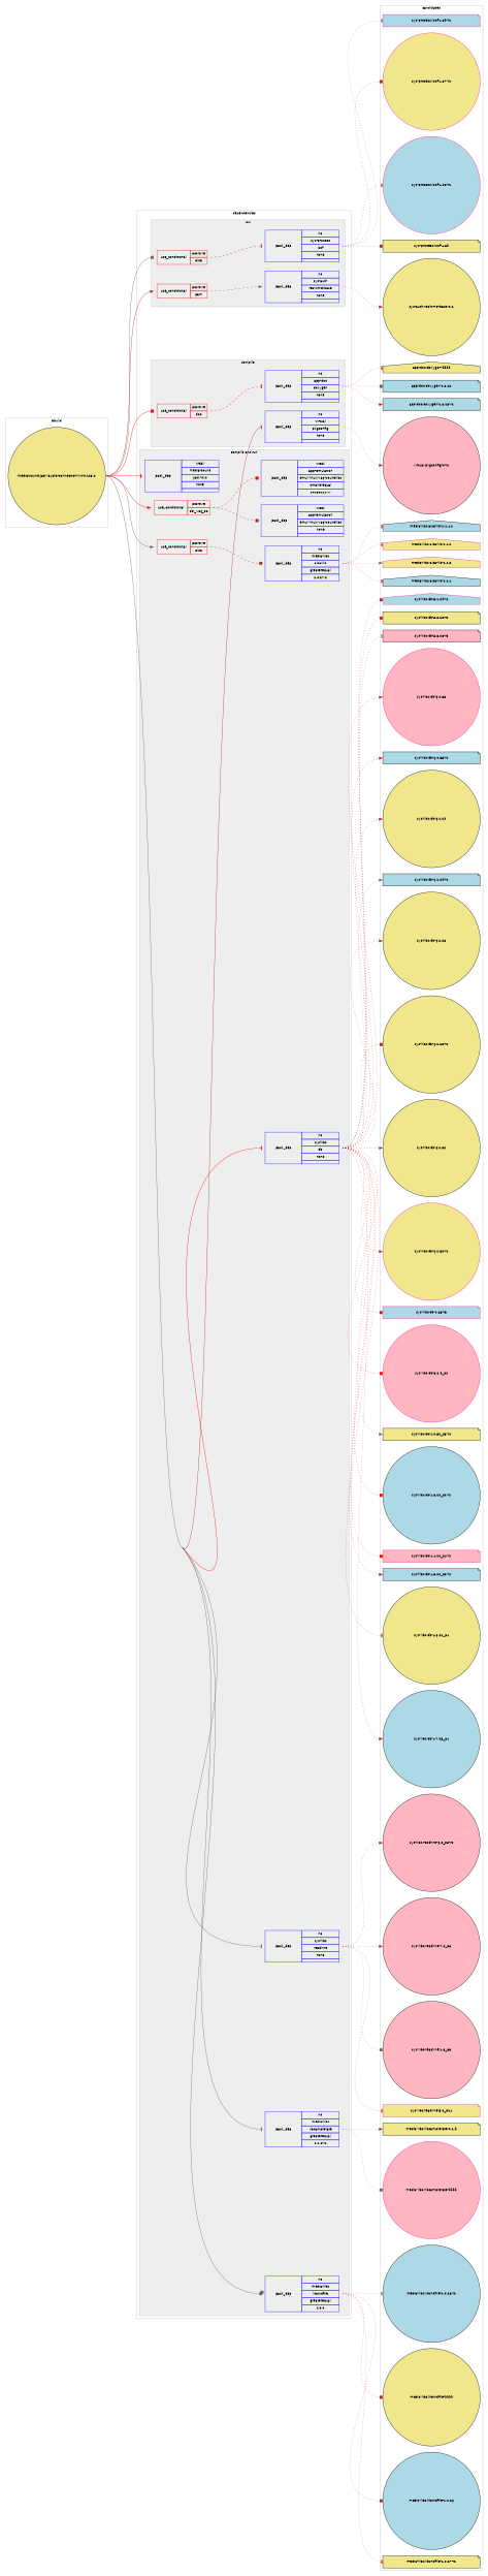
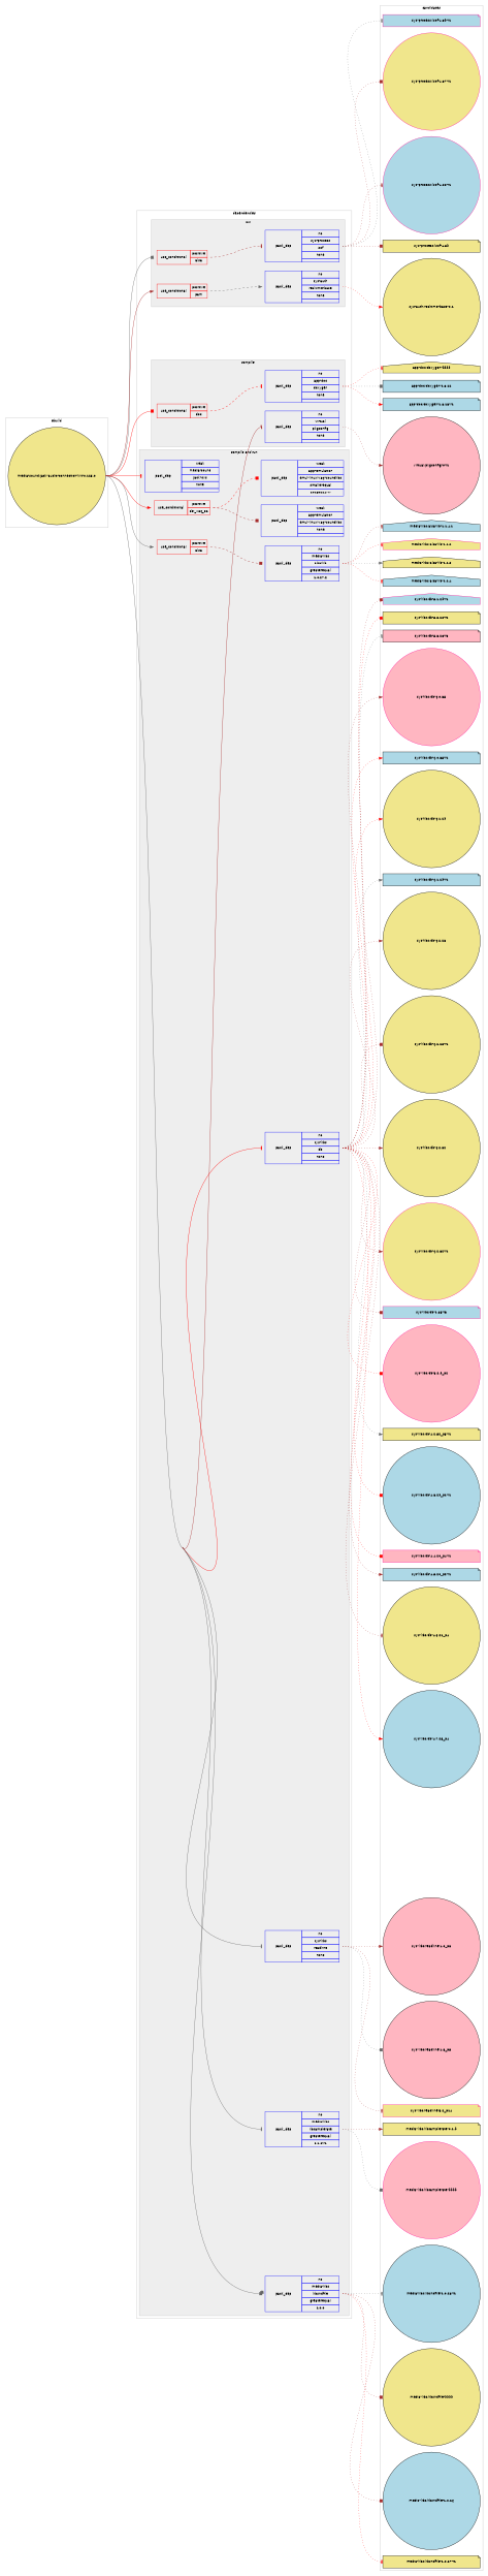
  digraph {
    compound=true
    concentrate=true
    fontname=Helvetica
    fontsize=10
    newrank=true
    rankdir=LR
    ranksep=1.5
    node [color=black fillcolor=khaki fontname=Helvetica fontsize=10 shape=circle style=filled]
    edge [arrowhead=normal color=brown headport=w style=dotted tailport=e weight=100]
    n1 [label="media-sound/jack-audio-connection-kit-0.125.0" width=4]
    n2 [color=blue label=<<TABLE BORDER="0" CELLBORDER="1" CELLSPACING="0" CELLPADDING="4" WIDTH="220"><TR><TD ROWSPAN="6" CELLPADDING="30">pack_dep</TD></TR><TR><TD WIDTH="110">no</TD></TR><TR><TD>app-doc</TD></TR><TR><TD>doxygen</TD></TR><TR><TD>none</TD></TR><TR><TD></TD></TR></TABLE>> shape=none fillcolor="" style=""]
    n3 [color=red label=<<TABLE BORDER="0" CELLBORDER="1" CELLSPACING="0" CELLPADDING="4"><TR><TD ROWSPAN="3" CELLPADDING="10">use_conditional</TD></TR><TR><TD>positive</TD></TR><TR><TD>doc</TD></TR></TABLE>> shape=none fillcolor="" style=""]
    n4 [color=blue label=<<TABLE BORDER="0" CELLBORDER="1" CELLSPACING="0" CELLPADDING="4" WIDTH="220"><TR><TD ROWSPAN="6" CELLPADDING="30">pack_dep</TD></TR><TR><TD WIDTH="110">no</TD></TR><TR><TD>virtual</TD></TR><TR><TD>pkgconfig</TD></TR><TR><TD>none</TD></TR><TR><TD></TD></TR></TABLE>> shape=none fillcolor="" style=""]
    n5 [color=blue label=<<TABLE BORDER="0" CELLBORDER="1" CELLSPACING="0" CELLPADDING="4" WIDTH="220"><TR><TD ROWSPAN="6" CELLPADDING="30">pack_dep</TD></TR><TR><TD WIDTH="110">weak</TD></TR><TR><TD>app-emulation</TD></TR><TR><TD>emul-linux-x86-soundlibs</TD></TR><TR><TD>smallerequal</TD></TR><TR><TD>20130224-r7</TD></TR></TABLE>> shape=none fillcolor="" style=""]
    n6 [color=blue label=<<TABLE BORDER="0" CELLBORDER="1" CELLSPACING="0" CELLPADDING="4" WIDTH="220"><TR><TD ROWSPAN="6" CELLPADDING="30">pack_dep</TD></TR><TR><TD WIDTH="110">weak</TD></TR><TR><TD>app-emulation</TD></TR><TR><TD>emul-linux-x86-soundlibs</TD></TR><TR><TD>none</TD></TR><TR><TD></TD></TR></TABLE>> shape=none fillcolor="" style=""]
    n7 [color=red label=<<TABLE BORDER="0" CELLBORDER="1" CELLSPACING="0" CELLPADDING="4"><TR><TD ROWSPAN="3" CELLPADDING="10">use_conditional</TD></TR><TR><TD>positive</TD></TR><TR><TD>abi_x86_32</TD></TR></TABLE>> shape=none fillcolor="" style=""]
    n8 [color=blue label=<<TABLE BORDER="0" CELLBORDER="1" CELLSPACING="0" CELLPADDING="4" WIDTH="220"><TR><TD ROWSPAN="6" CELLPADDING="30">pack_dep</TD></TR><TR><TD WIDTH="110">no</TD></TR><TR><TD>media-libs</TD></TR><TR><TD>alsa-lib</TD></TR><TR><TD>greaterequal</TD></TR><TR><TD>1.0.27.2</TD></TR></TABLE>> shape=none fillcolor="" style=""]
    n9 [color=red label=<<TABLE BORDER="0" CELLBORDER="1" CELLSPACING="0" CELLPADDING="4"><TR><TD ROWSPAN="3" CELLPADDING="10">use_conditional</TD></TR><TR><TD>positive</TD></TR><TR><TD>alsa</TD></TR></TABLE>> shape=none fillcolor="" style=""]
    n10 [color=blue label=<<TABLE BORDER="0" CELLBORDER="1" CELLSPACING="0" CELLPADDING="4" WIDTH="220"><TR><TD ROWSPAN="6" CELLPADDING="30">pack_dep</TD></TR><TR><TD WIDTH="110">no</TD></TR><TR><TD>media-libs</TD></TR><TR><TD>libsamplerate</TD></TR><TR><TD>greaterequal</TD></TR><TR><TD>0.1.8-r1</TD></TR></TABLE>> shape=none fillcolor="" style=""]
    n11 [color=blue label=<<TABLE BORDER="0" CELLBORDER="1" CELLSPACING="0" CELLPADDING="4" WIDTH="220"><TR><TD ROWSPAN="6" CELLPADDING="30">pack_dep</TD></TR><TR><TD WIDTH="110">no</TD></TR><TR><TD>media-libs</TD></TR><TR><TD>libsndfile</TD></TR><TR><TD>greaterequal</TD></TR><TR><TD>1.0.0</TD></TR></TABLE>> shape=none fillcolor="" style=""]
    n12 [color=blue label=<<TABLE BORDER="0" CELLBORDER="1" CELLSPACING="0" CELLPADDING="4" WIDTH="220"><TR><TD ROWSPAN="6" CELLPADDING="30">pack_dep</TD></TR><TR><TD WIDTH="110">no</TD></TR><TR><TD>sys-libs</TD></TR><TR><TD>db</TD></TR><TR><TD>none</TD></TR><TR><TD></TD></TR></TABLE>> shape=none fillcolor="" style=""]
    n13 [color=blue label=<<TABLE BORDER="0" CELLBORDER="1" CELLSPACING="0" CELLPADDING="4" WIDTH="220"><TR><TD ROWSPAN="6" CELLPADDING="30">pack_dep</TD></TR><TR><TD WIDTH="110">no</TD></TR><TR><TD>sys-libs</TD></TR><TR><TD>readline</TD></TR><TR><TD>none</TD></TR><TR><TD></TD></TR></TABLE>> shape=none fillcolor="" style=""]
    n14 [color=blue label=<<TABLE BORDER="0" CELLBORDER="1" CELLSPACING="0" CELLPADDING="4" WIDTH="220"><TR><TD ROWSPAN="6" CELLPADDING="30">pack_dep</TD></TR><TR><TD WIDTH="110">weak</TD></TR><TR><TD>media-sound</TD></TR><TR><TD>jack-cvs</TD></TR><TR><TD>none</TD></TR><TR><TD></TD></TR></TABLE>> shape=none fillcolor="" style=""]
    n15 [color=blue label=<<TABLE BORDER="0" CELLBORDER="1" CELLSPACING="0" CELLPADDING="4" WIDTH="220"><TR><TD ROWSPAN="6" CELLPADDING="30">pack_dep</TD></TR><TR><TD WIDTH="110">no</TD></TR><TR><TD>sys-process</TD></TR><TR><TD>lsof</TD></TR><TR><TD>none</TD></TR><TR><TD></TD></TR></TABLE>> shape=none fillcolor="" style=""]
    n16 [color=red label=<<TABLE BORDER="0" CELLBORDER="1" CELLSPACING="0" CELLPADDING="4"><TR><TD ROWSPAN="3" CELLPADDING="10">use_conditional</TD></TR><TR><TD>positive</TD></TR><TR><TD>alsa</TD></TR></TABLE>> shape=none fillcolor="" style=""]
    n17 [color=blue label=<<TABLE BORDER="0" CELLBORDER="1" CELLSPACING="0" CELLPADDING="4" WIDTH="220"><TR><TD ROWSPAN="6" CELLPADDING="30">pack_dep</TD></TR><TR><TD WIDTH="110">no</TD></TR><TR><TD>sys-auth</TD></TR><TR><TD>realtime-base</TD></TR><TR><TD>none</TD></TR><TR><TD></TD></TR></TABLE>> shape=none fillcolor="" style=""]
    n18 [color=red label=<<TABLE BORDER="0" CELLBORDER="1" CELLSPACING="0" CELLPADDING="4"><TR><TD ROWSPAN="3" CELLPADDING="10">use_conditional</TD></TR><TR><TD>positive</TD></TR><TR><TD>pam</TD></TR></TABLE>> shape=none fillcolor="" style=""]
    n19 [fillcolor=lightblue label="app-doc/doxygen-1.8.12" shape=note width=4]
    n20 [fillcolor=lightblue label="app-doc/doxygen-1.8.13-r1" shape=note width=4]
    n21 [label="app-doc/doxygen-9999" shape=house width=4]
    n22 [fillcolor=lightpink label="virtual/pkgconfig-0-r1" width=4]
    n23 [color=deeppink label="media-libs/alsa-lib-1.1.2" shape=house width=4]
-   n24 [color=deeppink label="media-libs/alsa-lib-1.1.3" shape=house width=4]
+   n24 [label="media-libs/alsa-lib-1.1.3" shape=house width=4]
    n25 [fillcolor=lightblue label="media-libs/alsa-lib-1.1.4" shape=house width=4]
    n26 [fillcolor=lightblue label="media-libs/alsa-lib-1.1.4.1" shape=house width=4]
    n27 [label="media-libs/libsamplerate-0.1.9" shape=note width=4]
    n28 [color=deeppink fillcolor=lightpink label="media-libs/libsamplerate-9999" width=4]
    n29 [fillcolor=lightblue label="media-libs/libsndfile-1.0.26" width=4]
    n30 [label="media-libs/libsndfile-1.0.27-r1" shape=note width=4]
    n31 [fillcolor=lightblue label="media-libs/libsndfile-1.0.28-r1" width=4]
    n32 [label="media-libs/libsndfile-9999" width=4]
    n33 [color=deeppink fillcolor=lightblue label="sys-libs/db-1.85-r3" shape=note width=4]
    n34 [color=deeppink fillcolor=lightpink label="sys-libs/db-3.2.9_p2" width=4]
    n35 [label="sys-libs/db-4.2.52_p5-r1" shape=note width=4]
    n36 [fillcolor=lightblue label="sys-libs/db-4.3.29_p1-r1" width=4]
    n37 [color=deeppink fillcolor=lightpink label="sys-libs/db-4.4.20_p4-r1" shape=note width=4]
    n38 [fillcolor=lightblue label="sys-libs/db-4.5.20_p2-r1" shape=note width=4]
    n39 [label="sys-libs/db-4.6.21_p4" width=4]
    n40 [fillcolor=lightblue label="sys-libs/db-4.7.25_p4" width=4]
    n41 [color=deeppink fillcolor=lightblue label="sys-libs/db-5.1.29-r1" shape=house width=4]
    n42 [label="sys-libs/db-5.3.28-r2" shape=note width=4]
    n43 [fillcolor=lightpink label="sys-libs/db-5.3.28-r3" shape=note width=4]
    n44 [color=deeppink fillcolor=lightpink label="sys-libs/db-6.0.35" width=4]
    n45 [fillcolor=lightblue label="sys-libs/db-6.0.35-r1" shape=note width=4]
    n46 [label="sys-libs/db-6.1.29" width=4]
    n47 [fillcolor=lightblue label="sys-libs/db-6.1.29-r1" shape=note width=4]
    n48 [label="sys-libs/db-6.2.23" width=4]
    n49 [label="sys-libs/db-6.2.23-r1" width=4]
    n50 [label="sys-libs/db-6.2.32" width=4]
    n51 [color=deeppink label="sys-libs/db-6.2.32-r1" width=4]
    n52 [fillcolor=lightpink label="sys-libs/readline-4.3_p5" width=4]
    n53 [color=deeppink label="sys-libs/readline-5.2_p14" shape=note width=4]
-   n54 [fillcolor=lightpink label="sys-libs/readline-6.3_p8-r3" width=4]
-   n55 [fillcolor=lightpink label="sys-libs/readline-7.0_p3" width=4]
+   n55 [fillcolor=lightpink label="sys-libs/readline-4.0_p3" width=4]
    n56 [color=deeppink label="sys-process/lsof-4.87-r1" width=4]
    n57 [color=deeppink fillcolor=lightblue label="sys-process/lsof-4.88-r1" width=4]
    n58 [label="sys-process/lsof-4.89" shape=note width=4]
    n59 [color=deeppink fillcolor=lightblue label="sys-process/lsof-4.89-r1" shape=note width=4]
    n60 [label="sys-auth/realtime-base-0.1" width=4]
    subgraph cluster_1 {
      color=gray
      label=<<i>dependencies</i>>
      subgraph cluster_2 {
        color=gray
        fillcolor="#eeeeee"
        label=<<i>compile</i>>
        style=filled
        subgraph sub_3 {
          color=gray
          fillcolor="#eeeeee"
          label=<<i>compile</i>>
          style=filled
          n3
          subgraph sub_4 {
            color=gray
            fillcolor="#eeeeee"
            label=<<i>compile</i>>
            style=filled
            n2
          }
        }
        subgraph sub_5 {
          color=gray
          fillcolor="#eeeeee"
          label=<<i>compile</i>>
          style=filled
          n4
        }
      }
      subgraph cluster_6 {
        color=gray
        fillcolor="#eeeeee"
        label=<<i>compile and run</i>>
        style=filled
        subgraph sub_7 {
          color=gray
          fillcolor="#eeeeee"
          label=<<i>compile and run</i>>
          style=filled
          n7
          subgraph sub_8 {
            color=gray
            fillcolor="#eeeeee"
            label=<<i>compile and run</i>>
            style=filled
            n5
          }
          subgraph sub_9 {
            color=gray
            fillcolor="#eeeeee"
            label=<<i>compile and run</i>>
            style=filled
            n6
          }
        }
        subgraph sub_10 {
          color=gray
          fillcolor="#eeeeee"
          label=<<i>compile and run</i>>
          style=filled
          n9
          subgraph sub_11 {
            color=gray
            fillcolor="#eeeeee"
            label=<<i>compile and run</i>>
            style=filled
            n8
          }
        }
        subgraph sub_12 {
          color=gray
          fillcolor="#eeeeee"
          label=<<i>compile and run</i>>
          style=filled
          n10
        }
        subgraph sub_13 {
          color=gray
          fillcolor="#eeeeee"
          label=<<i>compile and run</i>>
          style=filled
          n11
        }
        subgraph sub_14 {
          color=gray
          fillcolor="#eeeeee"
          label=<<i>compile and run</i>>
          style=filled
          n12
        }
        subgraph sub_15 {
          color=gray
          fillcolor="#eeeeee"
          label=<<i>compile and run</i>>
          style=filled
          n13
        }
        subgraph sub_16 {
          color=gray
          fillcolor="#eeeeee"
          label=<<i>compile and run</i>>
          style=filled
          n14
        }
      }
      subgraph cluster_17 {
        color=gray
        fillcolor="#eeeeee"
        label=<<i>run</i>>
        style=filled
        subgraph sub_18 {
          color=gray
          fillcolor="#eeeeee"
          label=<<i>run</i>>
          style=filled
          n16
          subgraph sub_19 {
            color=gray
            fillcolor="#eeeeee"
            label=<<i>run</i>>
            style=filled
            n15
          }
        }
        subgraph sub_20 {
          color=gray
          fillcolor="#eeeeee"
          label=<<i>run</i>>
          style=filled
          n18
          subgraph sub_21 {
            color=gray
            fillcolor="#eeeeee"
            label=<<i>run</i>>
            style=filled
            n17
          }
        }
      }
    }
    subgraph cluster_22 {
      color=gray
      label=<<i>ebuild</i>>
      rank=same
      n1
    }
    subgraph cluster_23 {
      color=gray
      label=<<i>candidates</i>>
      rank=same
      subgraph sub_24 {
        color=black
        label=<<i>candidates</i>>
        nodesep=1
        rank=same
        n19
        n20
        n21
      }
      subgraph sub_25 {
        color=black
        label=<<i>candidates</i>>
        nodesep=1
        rank=same
        n22
      }
      subgraph sub_26 {
        color=black
        label=<<i>candidates</i>>
        nodesep=1
        rank=same
      }
      subgraph sub_27 {
        color=black
        label=<<i>candidates</i>>
        nodesep=1
        rank=same
      }
      subgraph sub_28 {
        color=black
        label=<<i>candidates</i>>
        nodesep=1
        rank=same
        n23
        n24
        n25
        n26
      }
      subgraph sub_29 {
        color=black
        label=<<i>candidates</i>>
        nodesep=1
        rank=same
        n27
        n28
      }
      subgraph sub_30 {
        color=black
        label=<<i>candidates</i>>
        nodesep=1
        rank=same
        n29
        n30
        n31
        n32
      }
      subgraph sub_31 {
        color=black
        label=<<i>candidates</i>>
        nodesep=1
        rank=same
        n33
        n34
        n35
        n36
        n37
        n38
        n39
        n40
        n41
        n42
        n43
        n44
        n45
        n46
        n47
        n48
        n49
        n50
        n51
      }
      subgraph sub_32 {
        color=black
        label=<<i>candidates</i>>
        nodesep=1
        rank=same
        n52
        n53
-       n54
        n55
      }
      subgraph sub_33 {
        color=black
        label=<<i>candidates</i>>
        nodesep=1
        rank=same
      }
      subgraph sub_34 {
        color=black
        label=<<i>candidates</i>>
        nodesep=1
        rank=same
        n56
        n57
        n58
        n59
      }
      subgraph sub_35 {
        color=black
        label=<<i>candidates</i>>
        nodesep=1
        rank=same
        n60
      }
    }
    n1 -> n3 [arrowhead=box color=red style=solid weight=20]
    n1 -> n4 [arrowhead=tee style=solid weight=20]
    n1 -> n7 [color=red style=solid weight=20]
    n1 -> n9 [color=gray40 style=solid weight=20]
    n1 -> n10 [arrowhead=tee color=gray40 style=solid weight=20]
    n1 -> n11 [arrowhead=box color=gray40 style=solid weight=20]
    n1 -> n12 [arrowhead=tee color=red style=solid weight=20]
    n1 -> n13 [arrowhead=tee color=gray40 style=solid weight=20]
    n1 -> n14 [arrowhead=tee color=red style=solid weight=20]
    n1 -> n16 [arrowhead=box color=gray40 style=solid weight=20]
    n1 -> n18 [style=solid weight=20]
    n2 -> n19 [arrowhead=box color=gray40]
    n2 -> n20 [color=red]
    n2 -> n21 [arrowhead=tee color=red]
    n3 -> n2 [arrowhead=tee color=red style=dashed weight=20]
    n4 -> n22
    n7 -> n5 [arrowhead=box color=red style=dashed weight=20]
    n7 -> n6 [arrowhead=box style=dashed weight=20]
    n8 -> n23 [arrowhead=tee color=red]
    n8 -> n24 [color=gray40]
    n8 -> n25 [arrowhead=tee color=red]
    n8 -> n26 [arrowhead=tee]
    n9 -> n8 [arrowhead=box style=dashed weight=20]
    n10 -> n27
    n10 -> n28 [arrowhead=box color=gray40]
    n11 -> n29 [arrowhead=box]
    n11 -> n30 [arrowhead=tee color=red]
    n11 -> n31 [arrowhead=tee color=gray40]
    n11 -> n32 [arrowhead=box]
    n12 -> n33 [arrowhead=box]
    n12 -> n34 [arrowhead=box color=red]
    n12 -> n35 [color=gray40]
    n12 -> n36 [arrowhead=box color=red]
    n12 -> n37 [arrowhead=box color=red]
    n12 -> n38
    n12 -> n39 [arrowhead=tee]
    n12 -> n40 [color=red]
    n12 -> n41 [arrowhead=box]
    n12 -> n42 [arrowhead=box color=red]
    n12 -> n43 [arrowhead=tee color=gray40]
    n12 -> n44
    n12 -> n45 [color=red]
    n12 -> n46 [color=red]
    n12 -> n47 [color=gray40]
    n12 -> n48
    n12 -> n49 [arrowhead=box]
    n12 -> n50
    n12 -> n51
    n13 -> n52 [arrowhead=box color=gray40]
    n13 -> n53 [arrowhead=tee]
-   n13 -> n54
    n13 -> n55
    n15 -> n56 [arrowhead=box]
    n15 -> n57 [arrowhead=tee]
    n15 -> n58 [arrowhead=box]
    n15 -> n59 [arrowhead=tee color=gray40]
    n16 -> n15 [arrowhead=tee style=dashed weight=20]
    n17 -> n60 [color=red]
    n18 -> n17 [color=gray40 style=dashed weight=20]
  }
